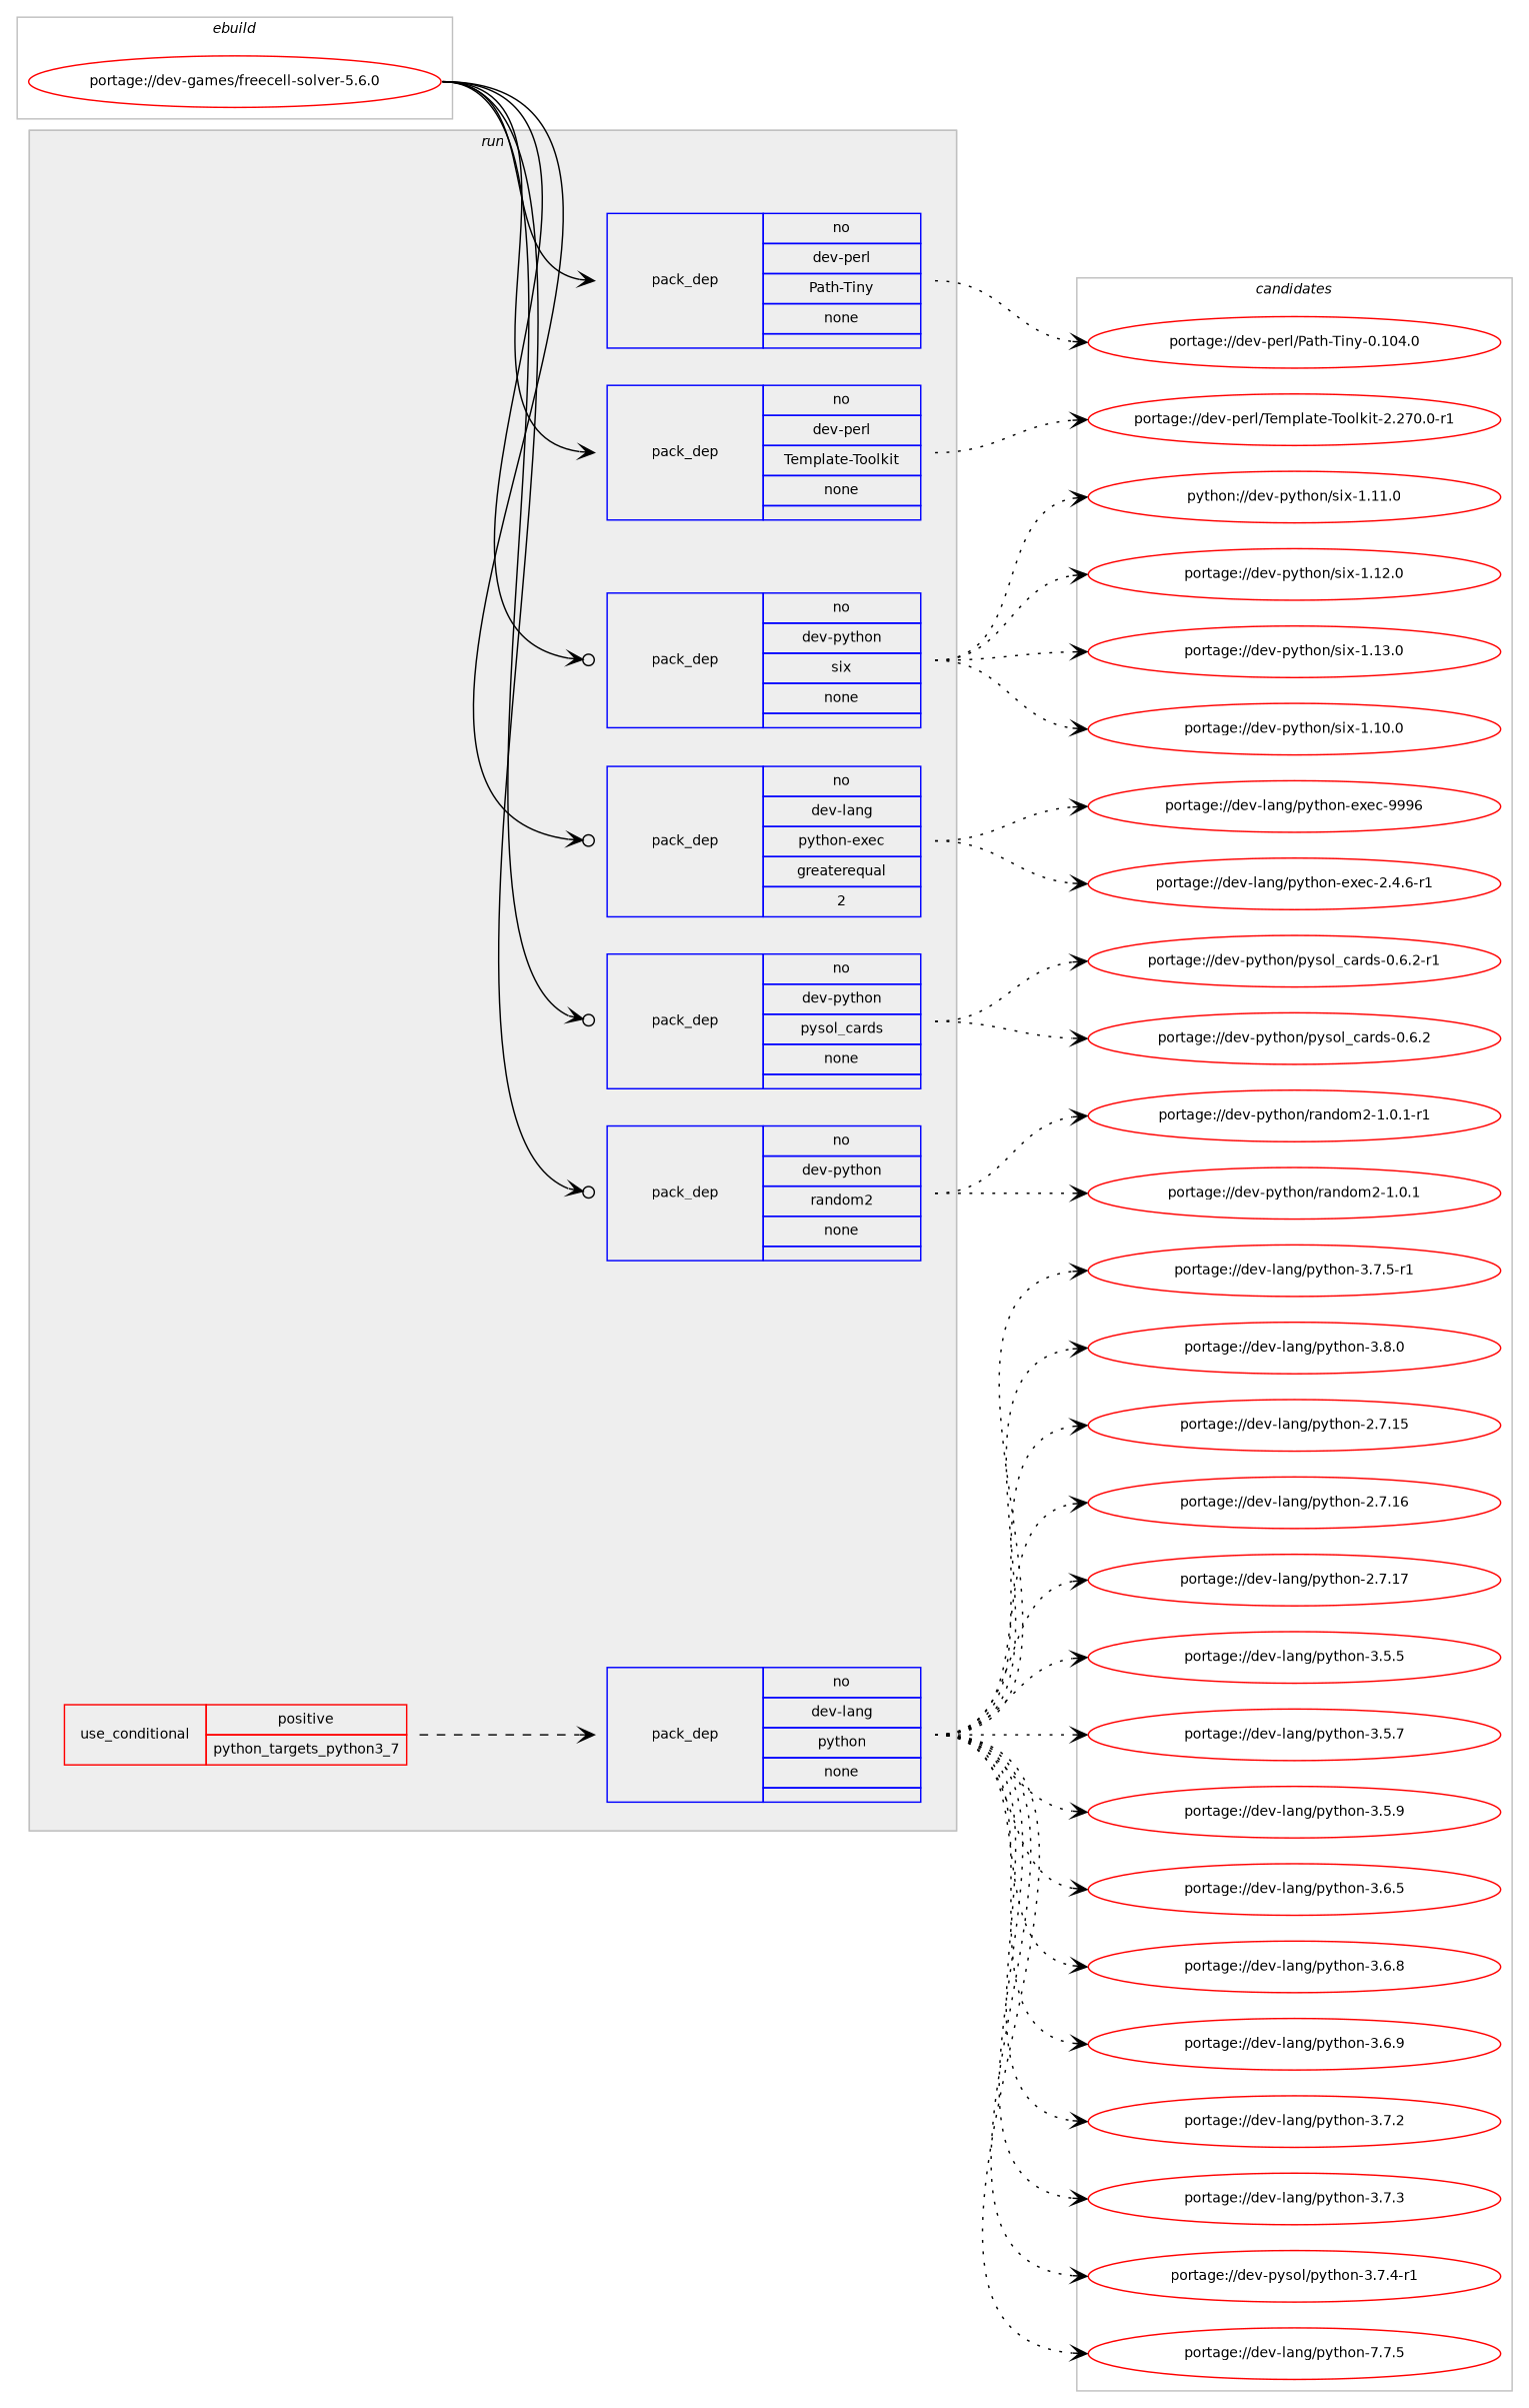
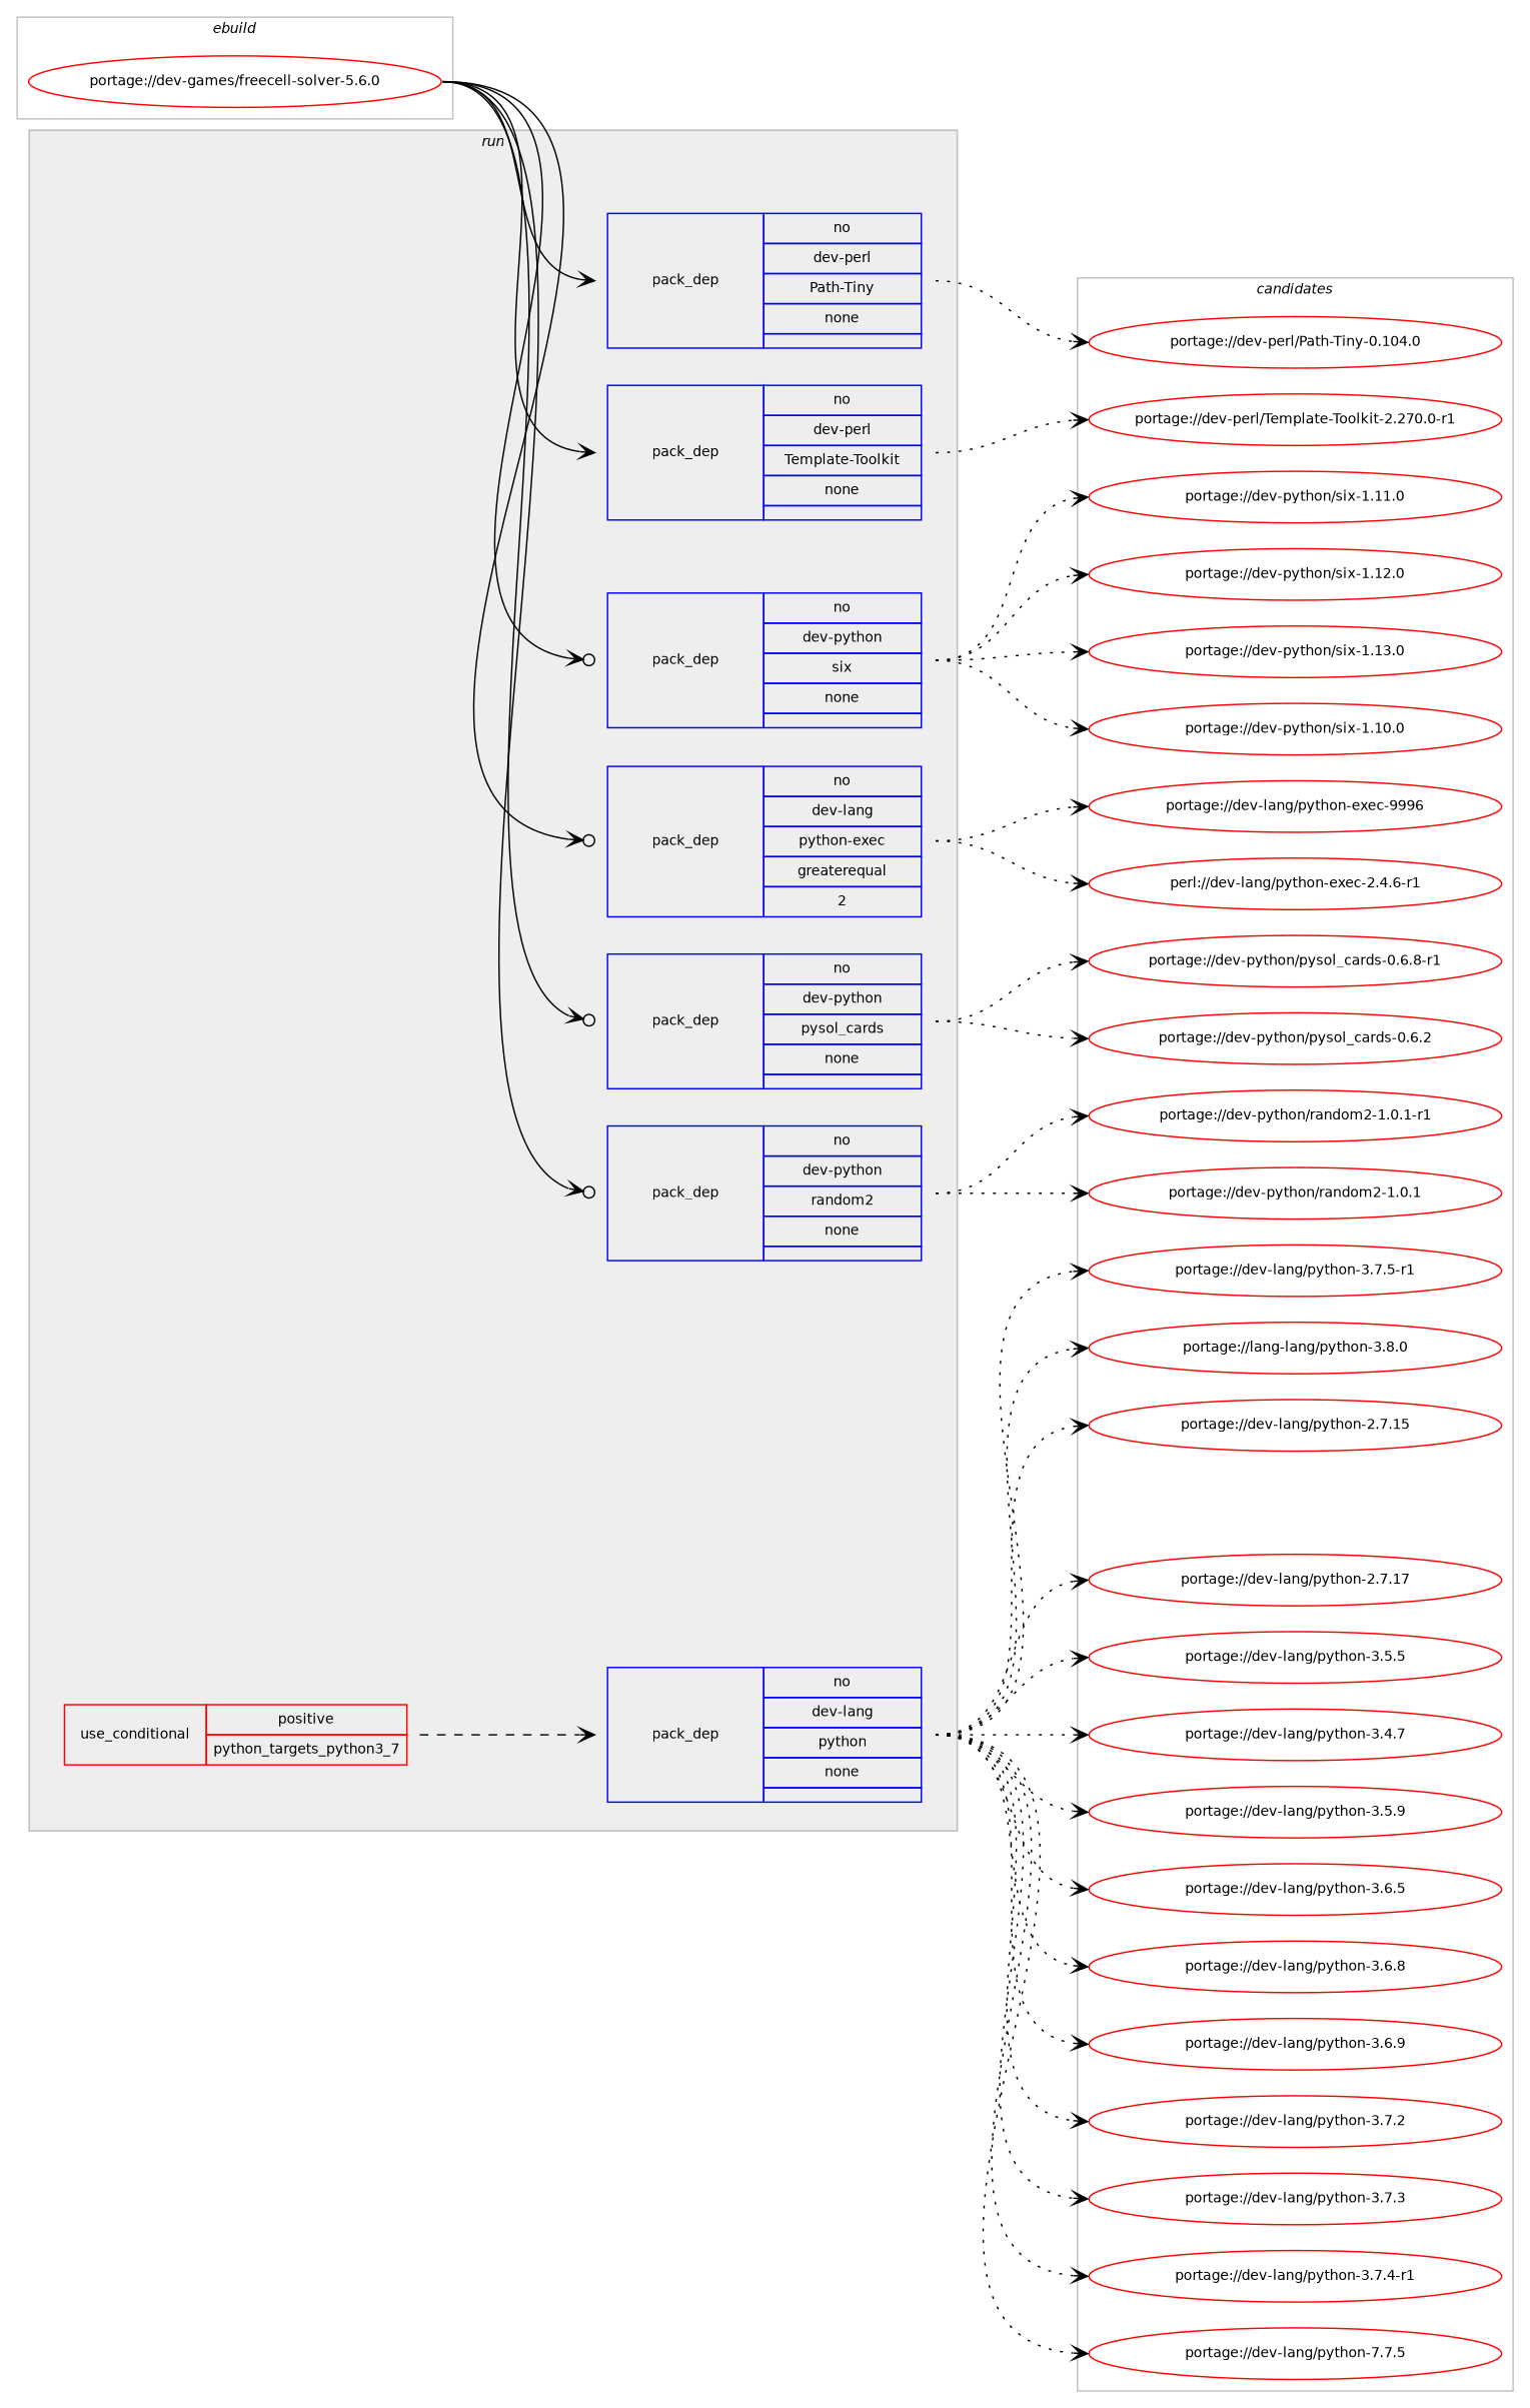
  digraph {
    compound=true
    concentrate=true
    fontname=Helvetica
    fontsize=10
    newrank=true
    rankdir=LR
    ranksep=1.5
    node [color=red fontname=Helvetica fontsize=10]
    edge [arrowhead=vee headport=w style=dotted tailport=e weight=100]
    n1 [label="portage://dev-games/freecell-solver-5.6.0" width=4]
    n2 [color=blue label=<<TABLE BORDER="0" CELLBORDER="1" CELLSPACING="0" CELLPADDING="4" WIDTH="220"><TR><TD ROWSPAN="6" CELLPADDING="30">pack_dep</TD></TR><TR><TD WIDTH="110">no</TD></TR><TR><TD>dev-perl</TD></TR><TR><TD>Path-Tiny</TD></TR><TR><TD>none</TD></TR><TR><TD></TD></TR></TABLE>> shape=none]
    n3 [color=blue label=<<TABLE BORDER="0" CELLBORDER="1" CELLSPACING="0" CELLPADDING="4" WIDTH="220"><TR><TD ROWSPAN="6" CELLPADDING="30">pack_dep</TD></TR><TR><TD WIDTH="110">no</TD></TR><TR><TD>dev-perl</TD></TR><TR><TD>Template-Toolkit</TD></TR><TR><TD>none</TD></TR><TR><TD></TD></TR></TABLE>> shape=none]
    n4 [color=blue label=<<TABLE BORDER="0" CELLBORDER="1" CELLSPACING="0" CELLPADDING="4" WIDTH="220"><TR><TD ROWSPAN="6" CELLPADDING="30">pack_dep</TD></TR><TR><TD WIDTH="110">no</TD></TR><TR><TD>dev-lang</TD></TR><TR><TD>python</TD></TR><TR><TD>none</TD></TR><TR><TD></TD></TR></TABLE>> shape=none]
    n5 [label=<<TABLE BORDER="0" CELLBORDER="1" CELLSPACING="0" CELLPADDING="4"><TR><TD ROWSPAN="3" CELLPADDING="10">use_conditional</TD></TR><TR><TD>positive</TD></TR><TR><TD>python_targets_python3_7</TD></TR></TABLE>> shape=none]
    n6 [color=blue label=<<TABLE BORDER="0" CELLBORDER="1" CELLSPACING="0" CELLPADDING="4" WIDTH="220"><TR><TD ROWSPAN="6" CELLPADDING="30">pack_dep</TD></TR><TR><TD WIDTH="110">no</TD></TR><TR><TD>dev-lang</TD></TR><TR><TD>python-exec</TD></TR><TR><TD>greaterequal</TD></TR><TR><TD>2</TD></TR></TABLE>> shape=none]
    n7 [color=blue label=<<TABLE BORDER="0" CELLBORDER="1" CELLSPACING="0" CELLPADDING="4" WIDTH="220"><TR><TD ROWSPAN="6" CELLPADDING="30">pack_dep</TD></TR><TR><TD WIDTH="110">no</TD></TR><TR><TD>dev-python</TD></TR><TR><TD>pysol_cards</TD></TR><TR><TD>none</TD></TR><TR><TD></TD></TR></TABLE>> shape=none]
    n8 [color=blue label=<<TABLE BORDER="0" CELLBORDER="1" CELLSPACING="0" CELLPADDING="4" WIDTH="220"><TR><TD ROWSPAN="6" CELLPADDING="30">pack_dep</TD></TR><TR><TD WIDTH="110">no</TD></TR><TR><TD>dev-python</TD></TR><TR><TD>random2</TD></TR><TR><TD>none</TD></TR><TR><TD></TD></TR></TABLE>> shape=none]
    n9 [color=blue label=<<TABLE BORDER="0" CELLBORDER="1" CELLSPACING="0" CELLPADDING="4" WIDTH="220"><TR><TD ROWSPAN="6" CELLPADDING="30">pack_dep</TD></TR><TR><TD WIDTH="110">no</TD></TR><TR><TD>dev-python</TD></TR><TR><TD>six</TD></TR><TR><TD>none</TD></TR><TR><TD></TD></TR></TABLE>> shape=none]
    n10 [label="portage://dev-perl/Path-Tiny-0.104.0" width=4]
    n11 [label="portage://dev-perl/Template-Toolkit-2.270.0-r1" width=4]
    n12 [label="portage://dev-lang/python-2.7.15" width=4]
-   n13 [label="portage://dev-lang/python-2.7.16" width=4]
    n14 [label="portage://dev-lang/python-2.7.17" width=4]
    n15 [label="portage://dev-lang/python-3.5.5" width=4]
-   n16 [label="portage://dev-lang/python-3.5.7" width=4]
+   n16 [label="portage://dev-lang/python-3.4.7" width=4]
    n17 [label="portage://dev-lang/python-3.5.9" width=4]
    n18 [label="portage://dev-lang/python-3.6.5" width=4]
    n19 [label="portage://dev-lang/python-3.6.8" width=4]
    n20 [label="portage://dev-lang/python-3.6.9" width=4]
    n21 [label="portage://dev-lang/python-3.7.2" width=4]
    n22 [label="portage://dev-lang/python-3.7.3" width=4]
-   n23 [label="portage://dev-pysol/python-3.7.4-r1" width=4]
+   n23 [label="portage://dev-lang/python-3.7.4-r1" width=4]
    n24 [label="portage://dev-lang/python-7.7.5" width=4]
    n25 [label="portage://dev-lang/python-3.7.5-r1" width=4]
-   n26 [label="portage://dev-lang/python-3.8.0" width=4]
+   n26 [label="portage://lang-lang/python-3.8.0" width=4]
    n27 [label="portage://dev-python/random2-1.0.1" width=4]
    n28 [label="portage://dev-python/random2-1.0.1-r1" width=4]
-   n29 [label="portage://dev-lang/python-exec-2.4.6-r1" width=4]
+   n29 [label="perl://dev-lang/python-exec-2.4.6-r1" width=4]
    n30 [label="portage://dev-lang/python-exec-9996" width=4]
    n31 [label="portage://dev-python/pysol_cards-0.6.2" width=4]
-   n32 [label="portage://dev-python/pysol_cards-0.6.2-r1" width=4]
+   n32 [label="portage://dev-python/pysol_cards-0.6.8-r1" width=4]
    n33 [label="portage://dev-python/six-1.10.0" width=4]
-   n34 [label="python://dev-python/six-1.11.0" width=4]
+   n34 [label="portage://dev-python/six-1.11.0" width=4]
    n35 [label="portage://dev-python/six-1.12.0" width=4]
    n36 [label="portage://dev-python/six-1.13.0" width=4]
    subgraph cluster_1 {
      color=gray
      label=<<i>ebuild</i>>
      n1
    }
    subgraph cluster_2 {
      color=gray
      label=<<i>dependencies</i>>
      subgraph cluster_3 {
        color=gray
        fillcolor="#eeeeee"
        label=<<i>compile</i>>
        style=filled
        subgraph sub_4 {
          color=gray
          fillcolor="#eeeeee"
          label=<<i>compile</i>>
          style=filled
          n2
        }
        subgraph sub_5 {
          color=gray
          fillcolor="#eeeeee"
          label=<<i>compile</i>>
          style=filled
          n3
        }
      }
      subgraph cluster_6 {
        color=gray
        fillcolor="#eeeeee"
        label=<<i>compile and run</i>>
        style=filled
        subgraph sub_7 {
          color=gray
          fillcolor="#eeeeee"
          label=<<i>compile and run</i>>
          style=filled
          n5
          subgraph sub_8 {
            color=gray
            fillcolor="#eeeeee"
            label=<<i>compile and run</i>>
            style=filled
            n4
          }
        }
        subgraph sub_9 {
          color=gray
          fillcolor="#eeeeee"
          label=<<i>compile and run</i>>
          style=filled
          n6
        }
        subgraph sub_10 {
          color=gray
          fillcolor="#eeeeee"
          label=<<i>compile and run</i>>
          style=filled
          n7
        }
        subgraph sub_11 {
          color=gray
          fillcolor="#eeeeee"
          label=<<i>compile and run</i>>
          style=filled
          n8
        }
        subgraph sub_12 {
          color=gray
          fillcolor="#eeeeee"
          label=<<i>compile and run</i>>
          style=filled
          n9
        }
      }
      subgraph cluster_13 {
        color=gray
        fillcolor="#eeeeee"
        label=<<i>run</i>>
        style=filled
      }
    }
    subgraph cluster_14 {
      color=gray
      label=<<i>candidates</i>>
      rank=same
      subgraph sub_15 {
        color=black
        label=<<i>candidates</i>>
        nodesep=1
        rank=same
        n10
      }
      subgraph sub_16 {
        color=black
        label=<<i>candidates</i>>
        nodesep=1
        rank=same
        n11
      }
      subgraph sub_17 {
        color=black
        label=<<i>candidates</i>>
        nodesep=1
        rank=same
        n12
-       n13
        n14
        n15
        n16
        n17
        n18
        n19
        n20
        n21
        n22
        n23
        n24
        n25
        n26
      }
      subgraph sub_18 {
        color=black
        label=<<i>candidates</i>>
        nodesep=1
        rank=same
        n27
        n28
      }
      subgraph sub_19 {
        color=black
        label=<<i>candidates</i>>
        nodesep=1
        rank=same
        n29
        n30
      }
      subgraph sub_20 {
        color=black
        label=<<i>candidates</i>>
        nodesep=1
        rank=same
        n31
        n32
      }
      subgraph sub_21 {
        color=black
        label=<<i>candidates</i>>
        nodesep=1
        rank=same
        n33
        n34
        n35
        n36
      }
    }
    n1 -> n2 [style=solid weight=20]
    n1 -> n3 [style=solid weight=20]
    n1 -> n6 [arrowhead=odotvee style=solid weight=20]
    n1 -> n7 [arrowhead=odotvee style=solid weight=20]
    n1 -> n8 [arrowhead=odotvee style=solid weight=20]
    n1 -> n9 [arrowhead=odotvee style=solid weight=20]
    n2 -> n10
    n3 -> n11
    n4 -> n12
-   n4 -> n13
    n4 -> n14
    n4 -> n15
    n4 -> n16
    n4 -> n17
    n4 -> n18
    n4 -> n19
    n4 -> n20
    n4 -> n21
    n4 -> n22
    n4 -> n23
    n4 -> n24
    n4 -> n25
    n4 -> n26
    n5 -> n4 [style=dashed weight=20]
    n6 -> n29
    n6 -> n30
    n7 -> n31
    n7 -> n32
    n8 -> n27
    n8 -> n28
    n9 -> n33
    n9 -> n34
    n9 -> n35
    n9 -> n36
  }
